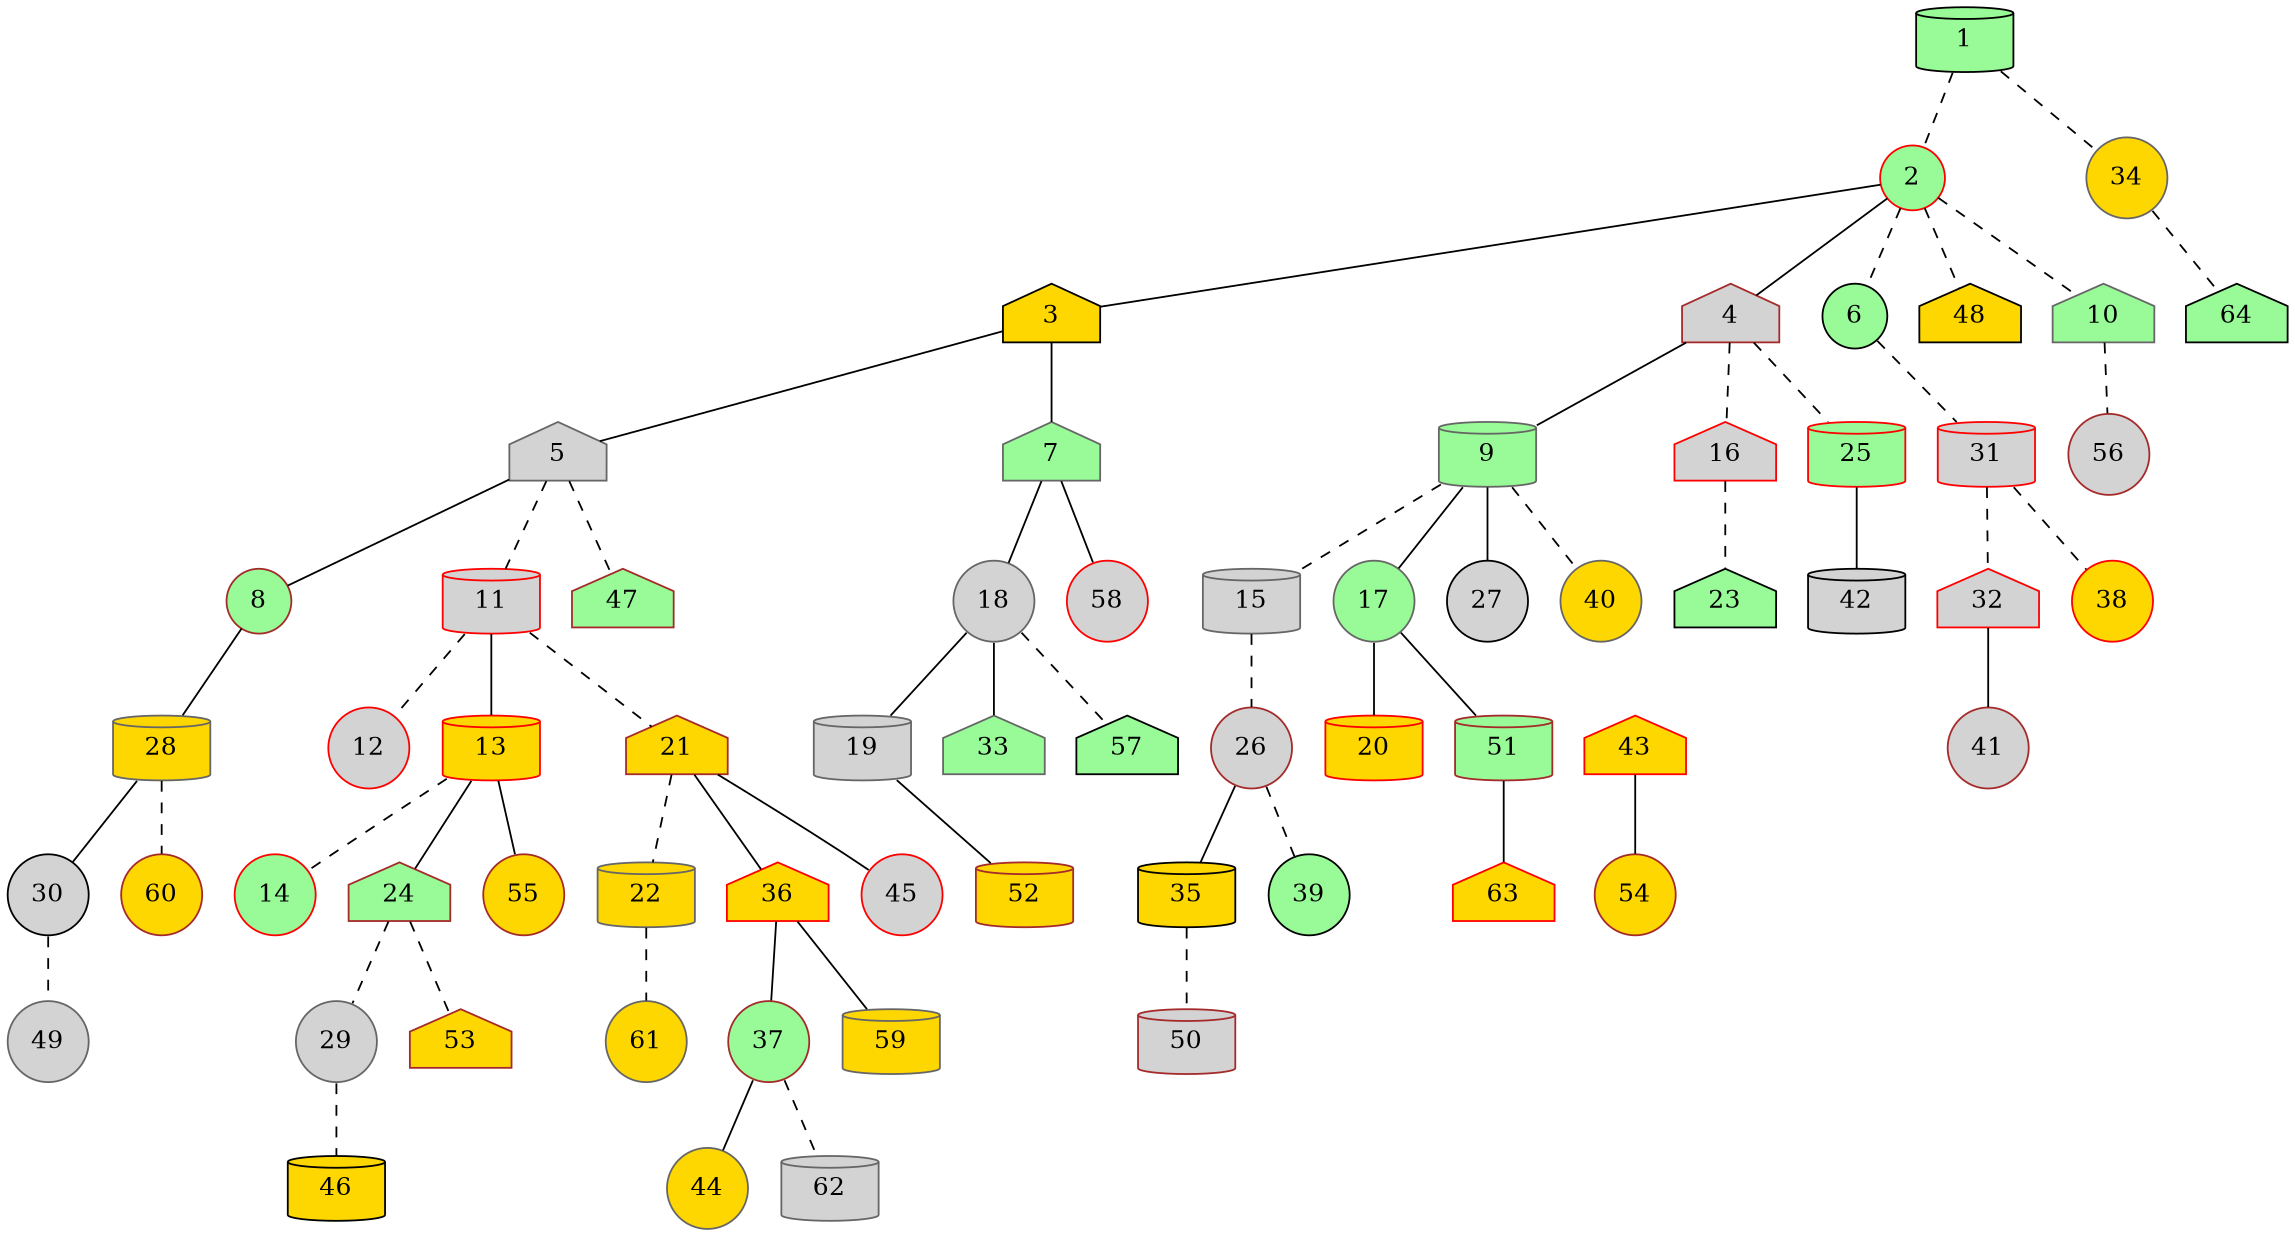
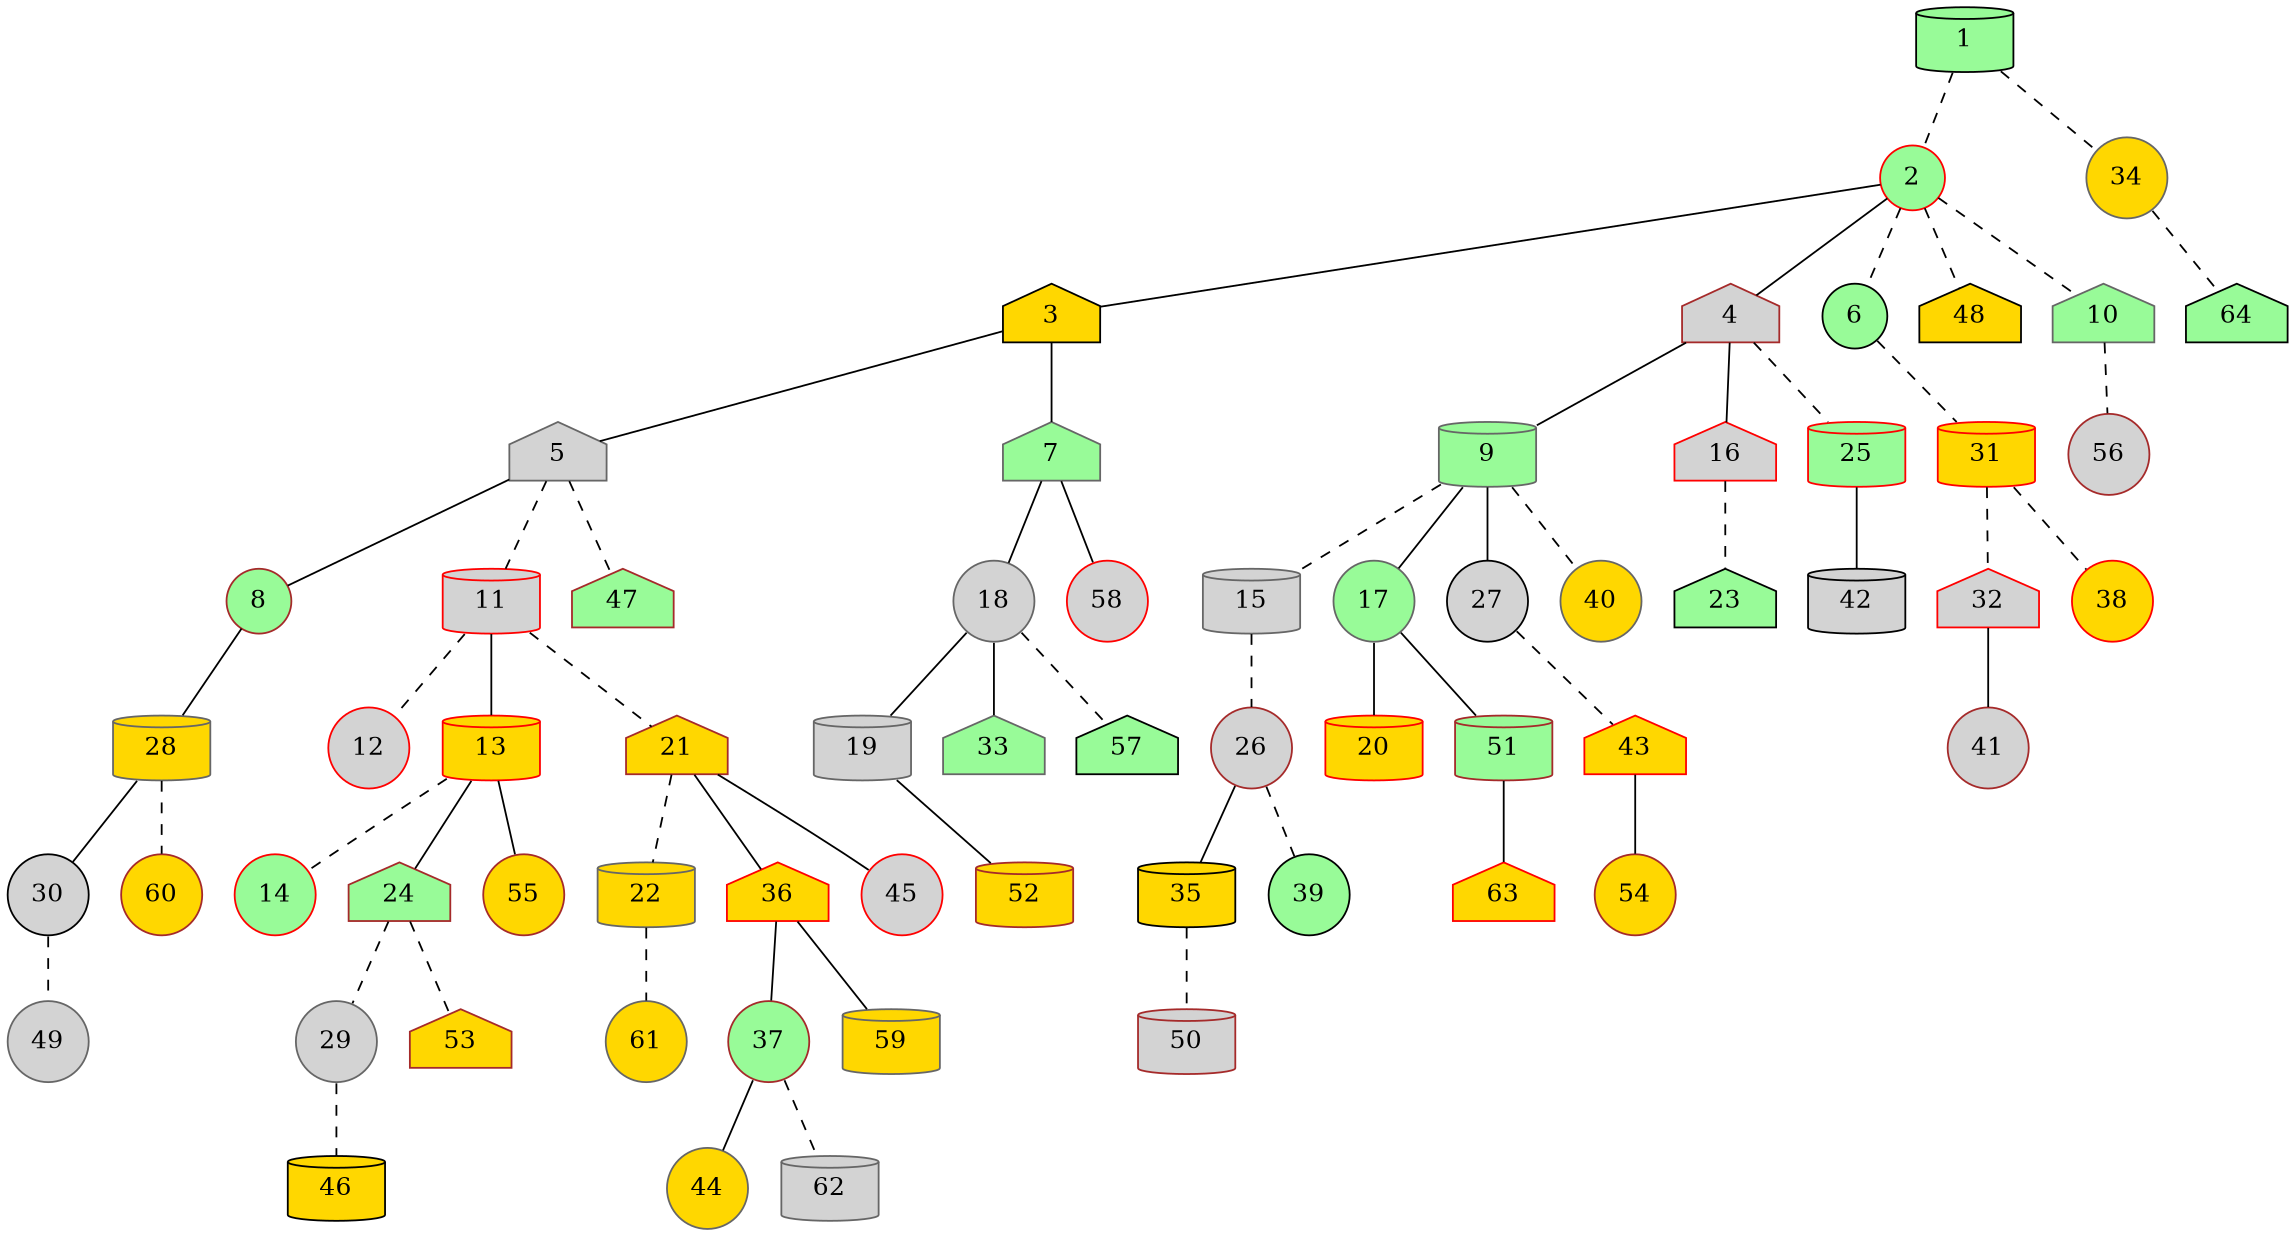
  graph {
    node [color=gray40 fillcolor=gold shape=circle style=filled]
    edge [style=dashed]
    1 [color=black fillcolor=palegreen shape=cylinder]
    2 [color=red fillcolor=palegreen]
    34
    3 [color=black shape=house]
    4 [color=brown fillcolor=lightgrey shape=house]
    6 [color=black fillcolor=palegreen]
    48 [color=black shape=house]
    10 [fillcolor=palegreen shape=house]
    64 [color=black fillcolor=palegreen shape=house]
    5 [fillcolor=lightgrey shape=house]
    7 [fillcolor=palegreen shape=house]
    9 [fillcolor=palegreen shape=cylinder]
    16 [color=red fillcolor=lightgrey shape=house]
    25 [color=red fillcolor=palegreen shape=cylinder]
-   31 [color=red fillcolor=lightgrey shape=cylinder]
+   31 [color=red shape=cylinder]
    8 [color=brown fillcolor=palegreen]
    11 [color=red fillcolor=lightgrey shape=cylinder]
    47 [color=brown fillcolor=palegreen shape=house]
    18 [fillcolor=lightgrey]
    58 [color=red fillcolor=lightgrey]
    15 [fillcolor=lightgrey shape=cylinder]
    17 [fillcolor=palegreen]
    27 [color=black fillcolor=lightgrey]
    40
    56 [color=brown fillcolor=lightgrey]
    23 [color=black fillcolor=palegreen shape=house]
    42 [color=black fillcolor=lightgrey shape=cylinder]
    28 [shape=cylinder]
    12 [color=red fillcolor=lightgrey]
    13 [color=red shape=cylinder]
    21 [color=brown shape=house]
    32 [color=red fillcolor=lightgrey shape=house]
    38 [color=red]
    19 [fillcolor=lightgrey shape=cylinder]
    33 [fillcolor=palegreen shape=house]
    57 [color=black fillcolor=palegreen shape=house]
    30 [color=black fillcolor=lightgrey]
    60 [color=brown]
    26 [color=brown fillcolor=lightgrey]
    20 [color=red shape=cylinder]
    51 [color=brown fillcolor=palegreen shape=cylinder]
    43 [color=red shape=house]
    14 [color=red fillcolor=palegreen]
    24 [color=brown fillcolor=palegreen shape=house]
    55 [color=brown]
    22 [shape=cylinder]
    36 [color=red shape=house]
    45 [color=red fillcolor=lightgrey]
    29 [fillcolor=lightgrey]
    53 [color=brown shape=house]
    35 [color=black shape=cylinder]
    39 [color=black fillcolor=palegreen]
    63 [color=red shape=house]
    52 [color=brown shape=cylinder]
    61
    37 [color=brown fillcolor=palegreen]
    59 [shape=cylinder]
    46 [color=black shape=cylinder]
    50 [color=brown fillcolor=lightgrey shape=cylinder]
    54 [color=brown]
    49 [fillcolor=lightgrey]
    41 [color=brown fillcolor=lightgrey]
    44
    62 [fillcolor=lightgrey shape=cylinder]
    1 -- 2
    1 -- 34
    2 -- 3 [style=solid]
    2 -- 4 [style=solid]
    2 -- 6
    2 -- 48
    2 -- 10
    34 -- 64
    3 -- 5 [style=solid]
    3 -- 7 [style=solid]
    4 -- 9 [style=solid]
-   4 -- 16
+   4 -- 16 [style=solid]
    4 -- 25
    6 -- 31
    10 -- 56
    5 -- 8 [style=solid]
    5 -- 11
    5 -- 47
    7 -- 18 [style=solid]
    7 -- 58 [style=solid]
    9 -- 15
    9 -- 17 [style=solid]
    9 -- 27 [style=solid]
    9 -- 40
    16 -- 23
    25 -- 42 [style=solid]
    31 -- 32
    31 -- 38
    8 -- 28 [style=solid]
    11 -- 12
    11 -- 13 [style=solid]
    11 -- 21
    18 -- 19 [style=solid]
    18 -- 33 [style=solid]
    18 -- 57
    15 -- 26
    17 -- 20 [style=solid]
    17 -- 51 [style=solid]
+   27 -- 43
    28 -- 30 [style=solid]
    28 -- 60
    13 -- 14
    13 -- 24 [style=solid]
    13 -- 55 [style=solid]
    21 -- 22
    21 -- 36 [style=solid]
    21 -- 45 [style=solid]
    32 -- 41 [style=solid]
    19 -- 52 [style=solid]
    30 -- 49
    26 -- 35 [style=solid]
    26 -- 39
    51 -- 63 [style=solid]
    43 -- 54 [style=solid]
    24 -- 29
    24 -- 53
    22 -- 61
    36 -- 37 [style=solid]
    36 -- 59 [style=solid]
    29 -- 46
    35 -- 50
    37 -- 44 [style=solid]
    37 -- 62
  }
